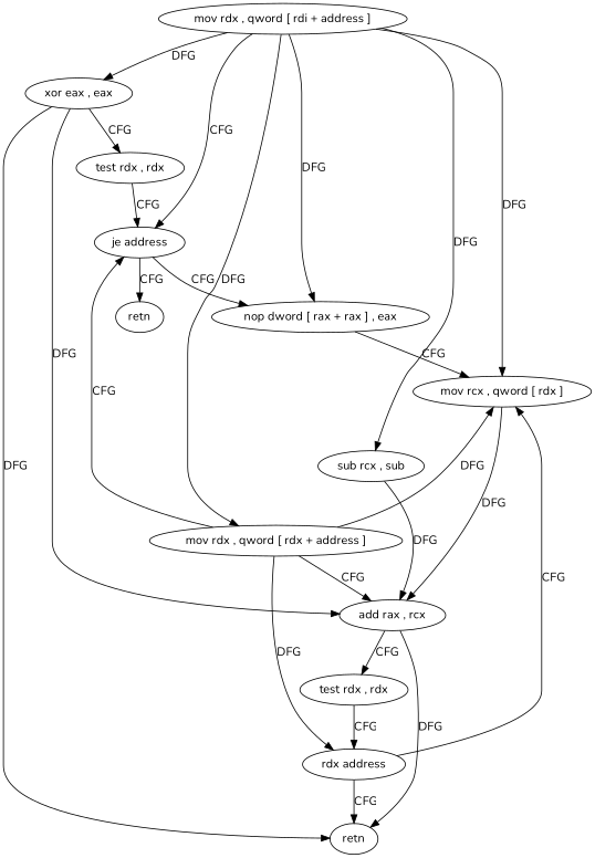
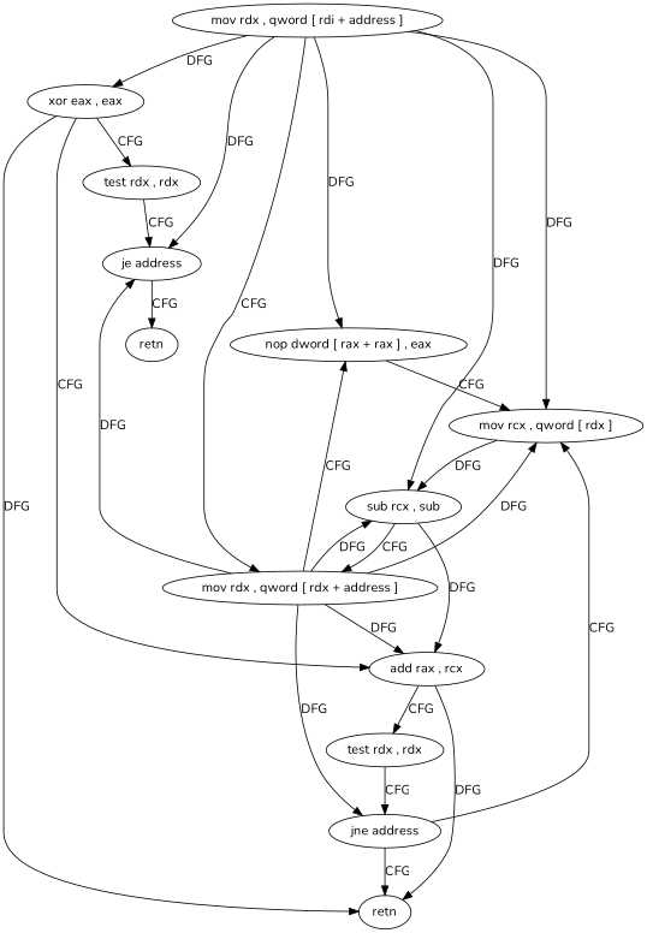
  digraph {
    fontname=Nunito
    node [fontname=Nunito]
    edge [fontname=Nunito]
    n1 [label="mov rdx , qword [ rdi + address ]"]
    n2 [label="xor eax , eax"]
    n3 [label="je address"]
    n4 [label="mov rcx , qword [ rdx ]"]
    n5 [label="sub rcx , sub"]
    n6 [label="mov rdx , qword [ rdx + address ]"]
    n7 [label="nop dword [ rax + rax ] , eax"]
    n8 [label="test rdx , rdx"]
    n9 [label="add rax , rcx"]
    n10 [label=retn]
    n11 [label=retn]
-   n12 [label="rdx address"]
+   n12 [label="jne address"]
    n13 [label="test rdx , rdx"]
    n1 -> n2 [label=DFG]
-   n1 -> n3 [label=CFG]
+   n1 -> n3 [label=DFG]
    n1 -> n4 [label=DFG]
    n1 -> n5 [label=DFG]
-   n1 -> n6 [label=DFG]
+   n1 -> n6 [label=CFG]
    n1 -> n7 [label=DFG]
    n2 -> n8 [label=CFG]
-   n2 -> n9 [label=DFG]
+   n2 -> n9 [label=CFG]
    n2 -> n10 [label=DFG]
-   n3 -> n7 [label=CFG]
+   n6 -> n7 [label=CFG]
    n3 -> n11 [label=CFG]
-   n4 -> n9 [label=DFG]
+   n4 -> n5 [label=DFG]
+   n5 -> n6 [label=CFG]
    n5 -> n9 [label=DFG]
-   n6 -> n3 [label=CFG]
+   n6 -> n3 [label=DFG]
    n6 -> n4 [label=DFG]
-   n6 -> n9 [label=CFG]
+   n6 -> n5 [label=DFG]
+   n6 -> n9 [label=DFG]
    n6 -> n12 [label=DFG]
    n7 -> n4 [label=CFG]
    n8 -> n3 [label=CFG]
    n9 -> n10 [label=DFG]
    n9 -> n13 [label=CFG]
    n12 -> n4 [label=CFG]
    n12 -> n10 [label=CFG]
    n13 -> n12 [label=CFG]
  }
